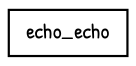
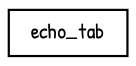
  digraph {
    rankdir=LR
    fontname="Patrick Hand"
-   n1 [color=black fillcolor=white fontname="Patrick Hand" fontsize=10 height=0.2 label=echo_echo shape=record style=filled width=0.4]
+   n1 [color=black fillcolor=white fontname="Patrick Hand" fontsize=10 height=0.2 label=echo_tab shape=record style=filled width=0.4]
  }
